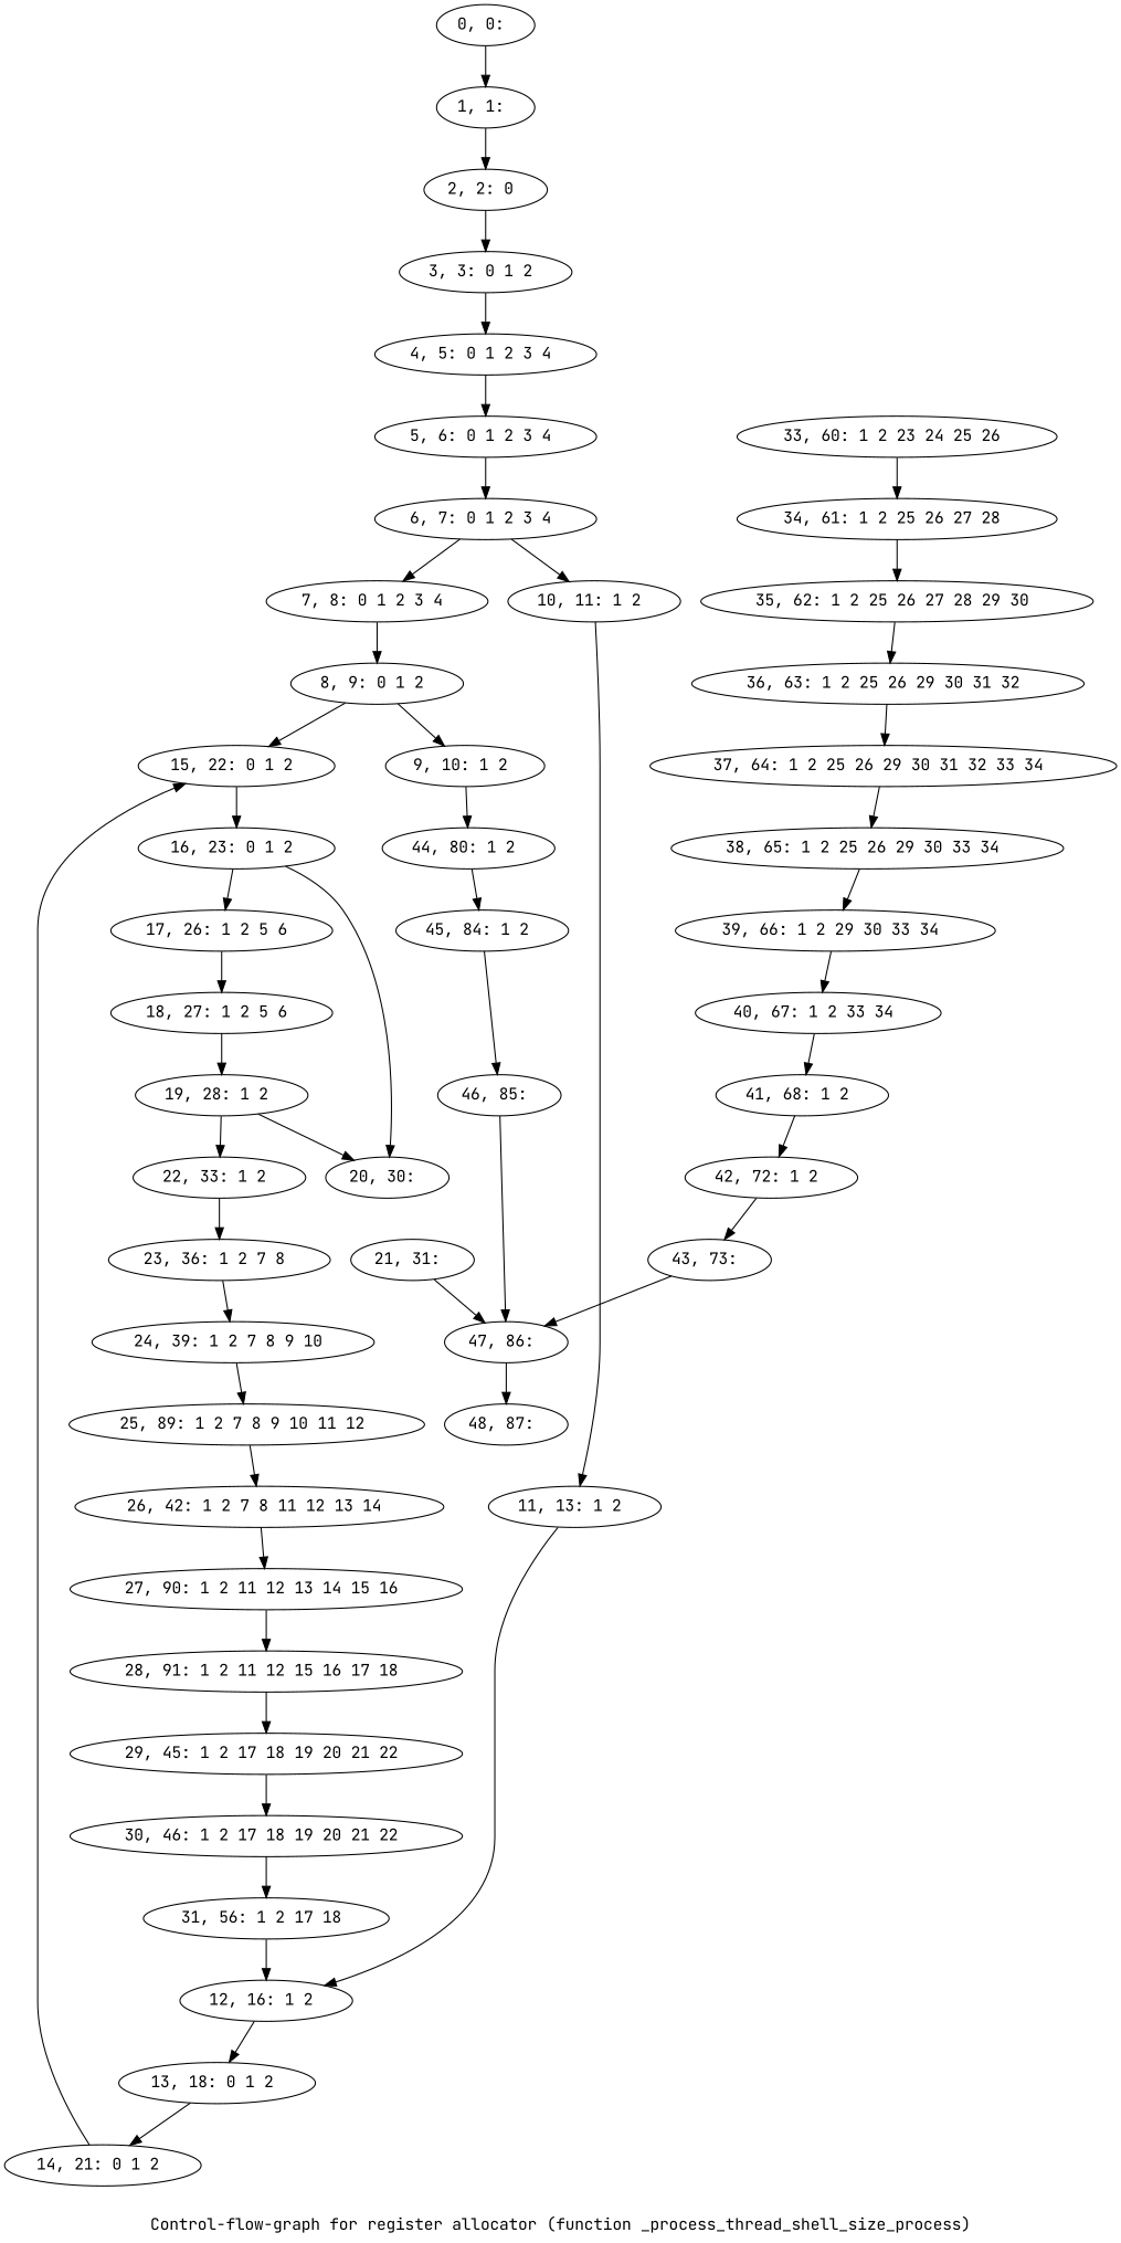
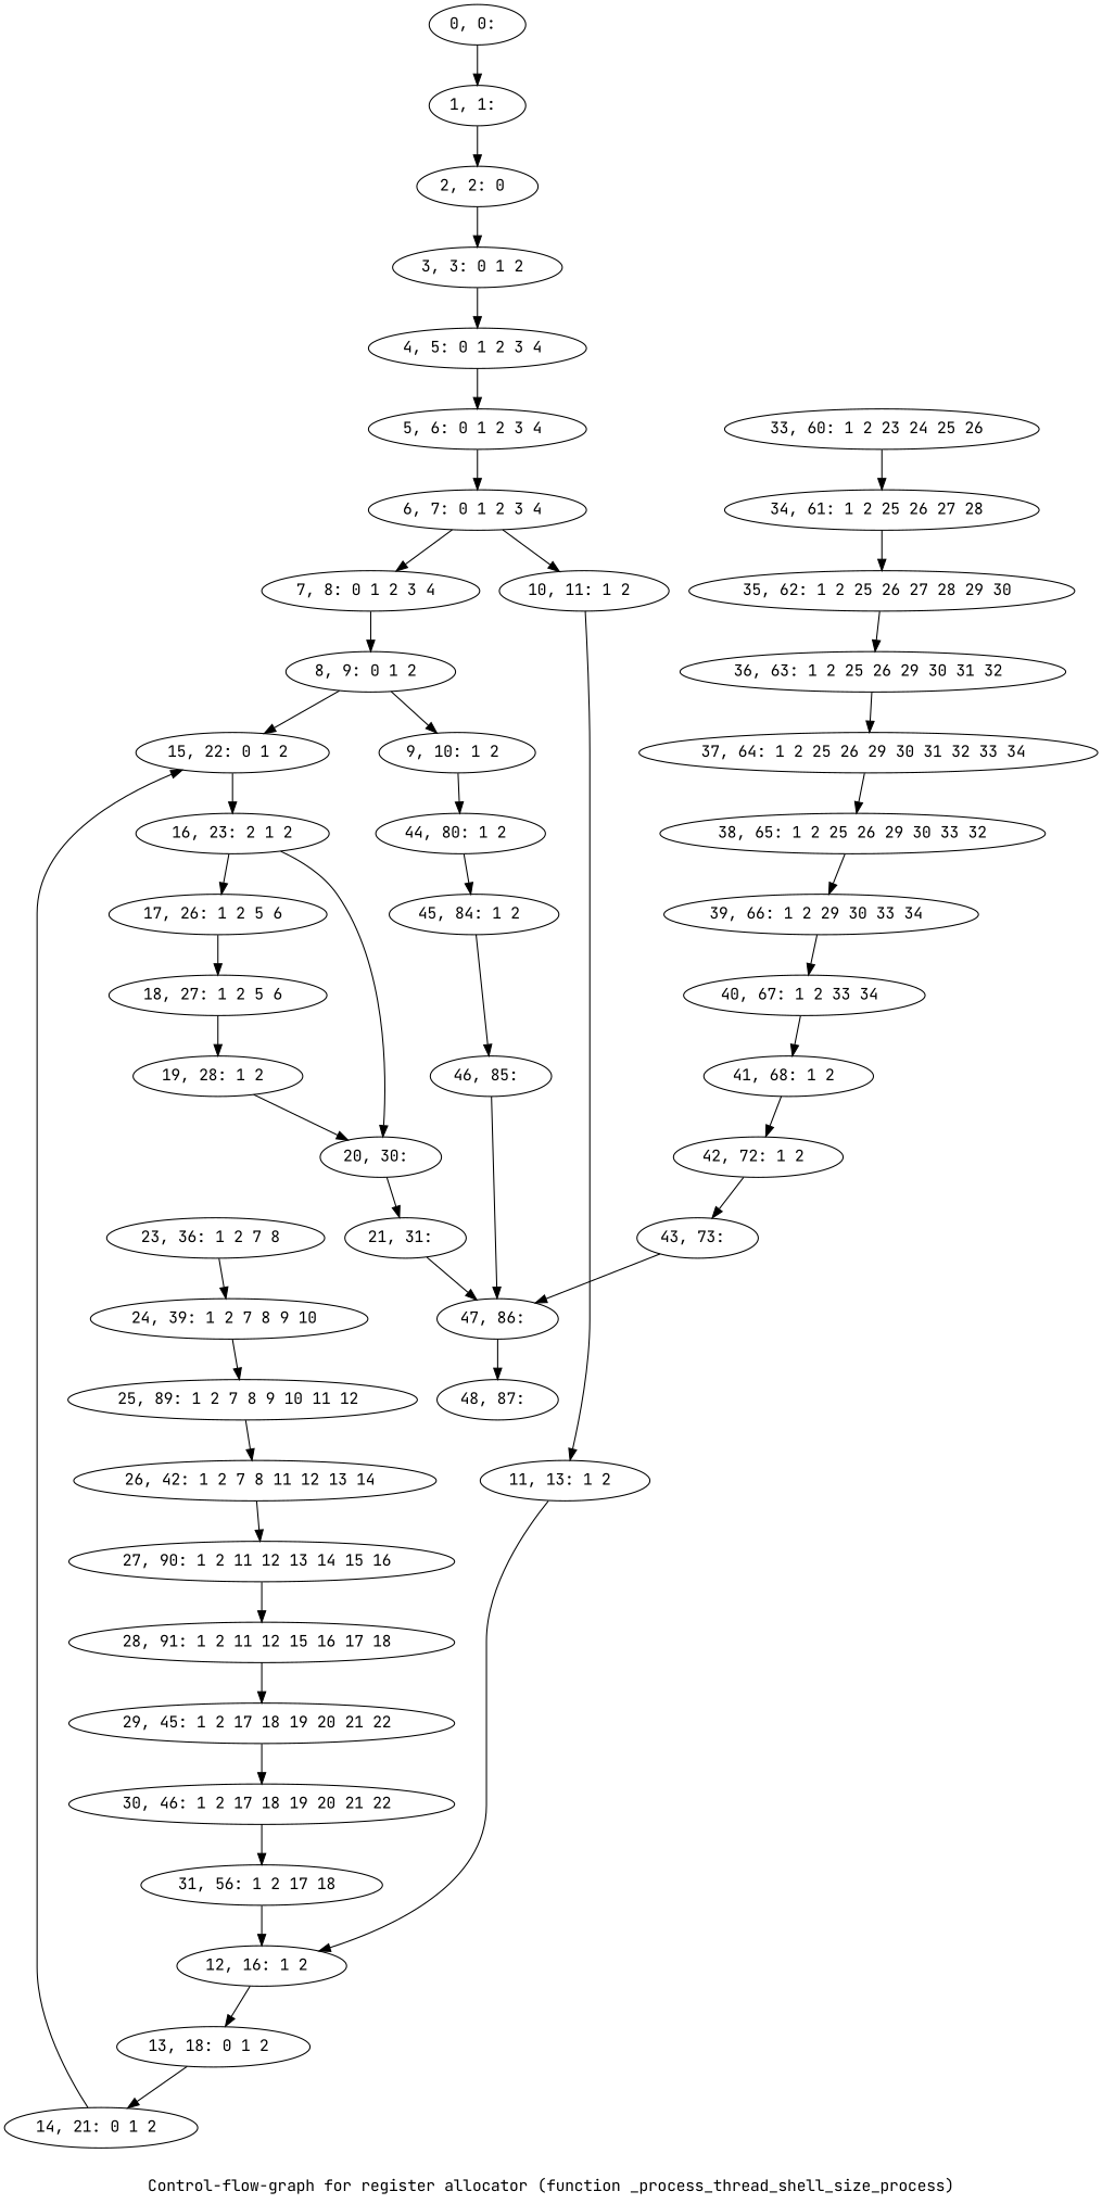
  digraph {
    fontname="JetBrains Mono"
    label="Control-flow-graph for register allocator (function _process_thread_shell_size_process)"
    node [fontname="JetBrains Mono"]
    edge [fontname="JetBrains Mono"]
    n1 [label="0, 0: "]
    n2 [label="1, 1: "]
    n3 [label="2, 2: 0 "]
    n4 [label="3, 3: 0 1 2 "]
    n5 [label="4, 5: 0 1 2 3 4 "]
    n6 [label="5, 6: 0 1 2 3 4 "]
    n7 [label="6, 7: 0 1 2 3 4 "]
    n8 [label="7, 8: 0 1 2 3 4 "]
    n9 [label="10, 11: 1 2 "]
    n10 [label="8, 9: 0 1 2 "]
    n11 [label="11, 13: 1 2 "]
    n12 [label="9, 10: 1 2 "]
    n13 [label="15, 22: 0 1 2 "]
    n14 [label="44, 80: 1 2 "]
-   n15 [label="16, 23: 0 1 2 "]
+   n15 [label="16, 23: 2 1 2"]
    n16 [label="45, 84: 1 2 "]
    n17 [label="12, 16: 1 2 "]
    n18 [label="13, 18: 0 1 2 "]
    n19 [label="14, 21: 0 1 2 "]
    n20 [label="17, 26: 1 2 5 6 "]
    n21 [label="20, 30: "]
    n22 [label="18, 27: 1 2 5 6 "]
    n23 [label="21, 31: "]
    n24 [label="19, 28: 1 2 "]
-   n25 [label="22, 33: 1 2 "]
    n26 [label="23, 36: 1 2 7 8 "]
    n27 [label="47, 86: "]
    n28 [label="48, 87: "]
    n29 [label="24, 39: 1 2 7 8 9 10 "]
    n30 [label="25, 89: 1 2 7 8 9 10 11 12 "]
    n31 [label="26, 42: 1 2 7 8 11 12 13 14 "]
    n32 [label="27, 90: 1 2 11 12 13 14 15 16 "]
    n33 [label="28, 91: 1 2 11 12 15 16 17 18 "]
    n34 [label="29, 45: 1 2 17 18 19 20 21 22 "]
    n35 [label="30, 46: 1 2 17 18 19 20 21 22 "]
    n36 [label="31, 56: 1 2 17 18 "]
    n37 [label="33, 60: 1 2 23 24 25 26 "]
    n38 [label="34, 61: 1 2 25 26 27 28 "]
    n39 [label="35, 62: 1 2 25 26 27 28 29 30 "]
    n40 [label="36, 63: 1 2 25 26 29 30 31 32 "]
    n41 [label="37, 64: 1 2 25 26 29 30 31 32 33 34 "]
-   n42 [label="38, 65: 1 2 25 26 29 30 33 34 "]
+   n42 [label="38, 65: 1 2 25 26 29 30 33 32"]
    n43 [label="39, 66: 1 2 29 30 33 34 "]
    n44 [label="40, 67: 1 2 33 34 "]
    n45 [label="41, 68: 1 2 "]
    n46 [label="42, 72: 1 2 "]
    n47 [label="43, 73: "]
    n48 [label="46, 85: "]
    n1 -> n2
    n2 -> n3
    n3 -> n4
    n4 -> n5
    n5 -> n6
    n6 -> n7
    n7 -> n8
    n7 -> n9
    n8 -> n10
    n9 -> n11
    n10 -> n12
    n10 -> n13
    n11 -> n17
    n12 -> n14
    n13 -> n15
    n14 -> n16
    n15 -> n20
    n15 -> n21
    n16 -> n48
    n17 -> n18
    n18 -> n19
    n19 -> n13
    n20 -> n22
+   n21 -> n23
    n22 -> n24
    n23 -> n27
    n24 -> n21
-   n24 -> n25
-   n25 -> n26
    n26 -> n29
    n27 -> n28
    n29 -> n30
    n30 -> n31
    n31 -> n32
    n32 -> n33
    n33 -> n34
    n34 -> n35
    n35 -> n36
    n36 -> n17
    n37 -> n38
    n38 -> n39
    n39 -> n40
    n40 -> n41
    n41 -> n42
    n42 -> n43
    n43 -> n44
    n44 -> n45
    n45 -> n46
    n46 -> n47
    n47 -> n27
    n48 -> n27
  }
